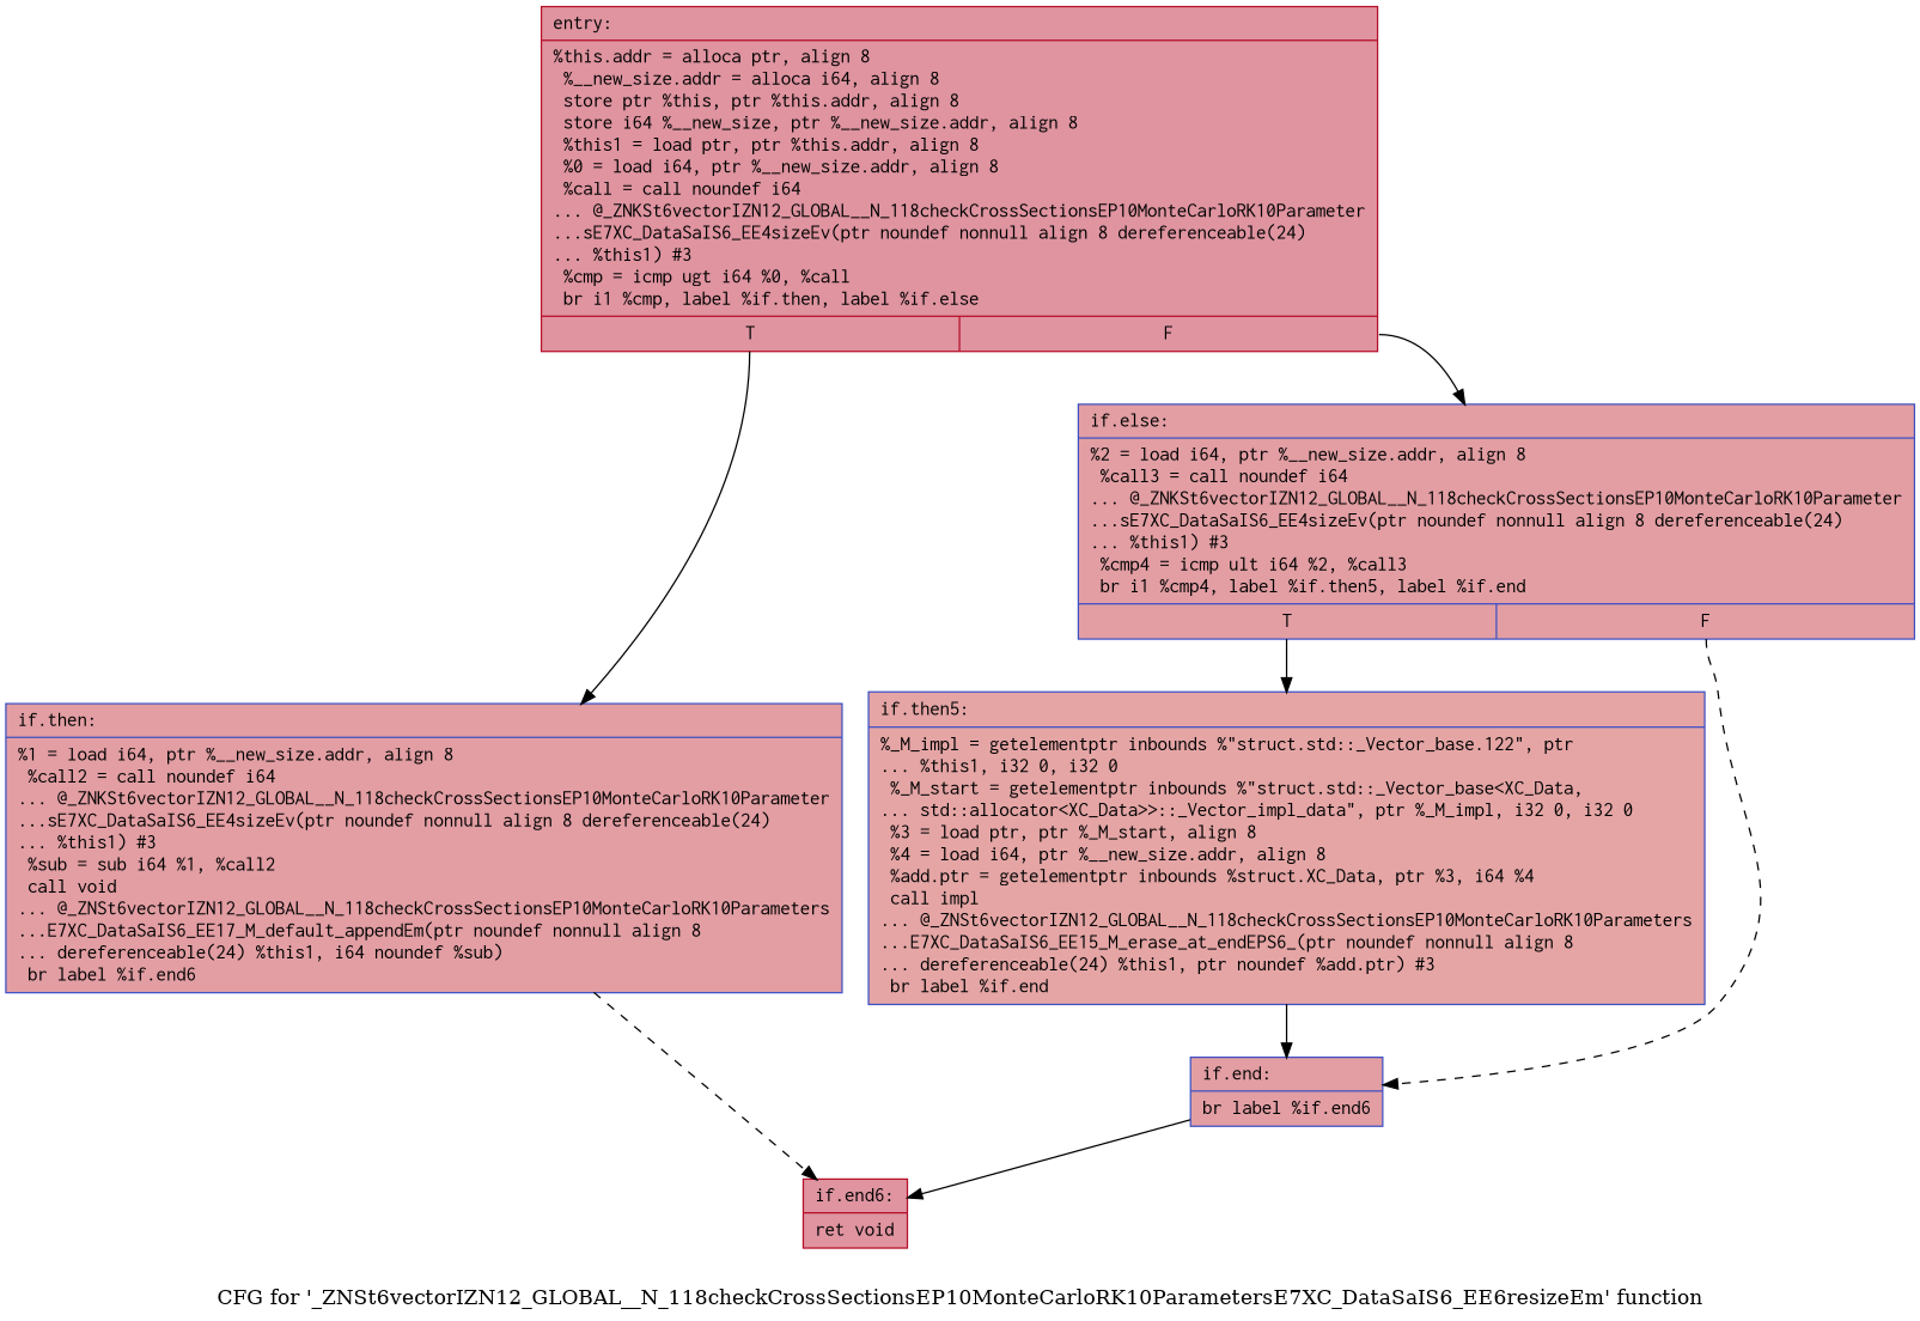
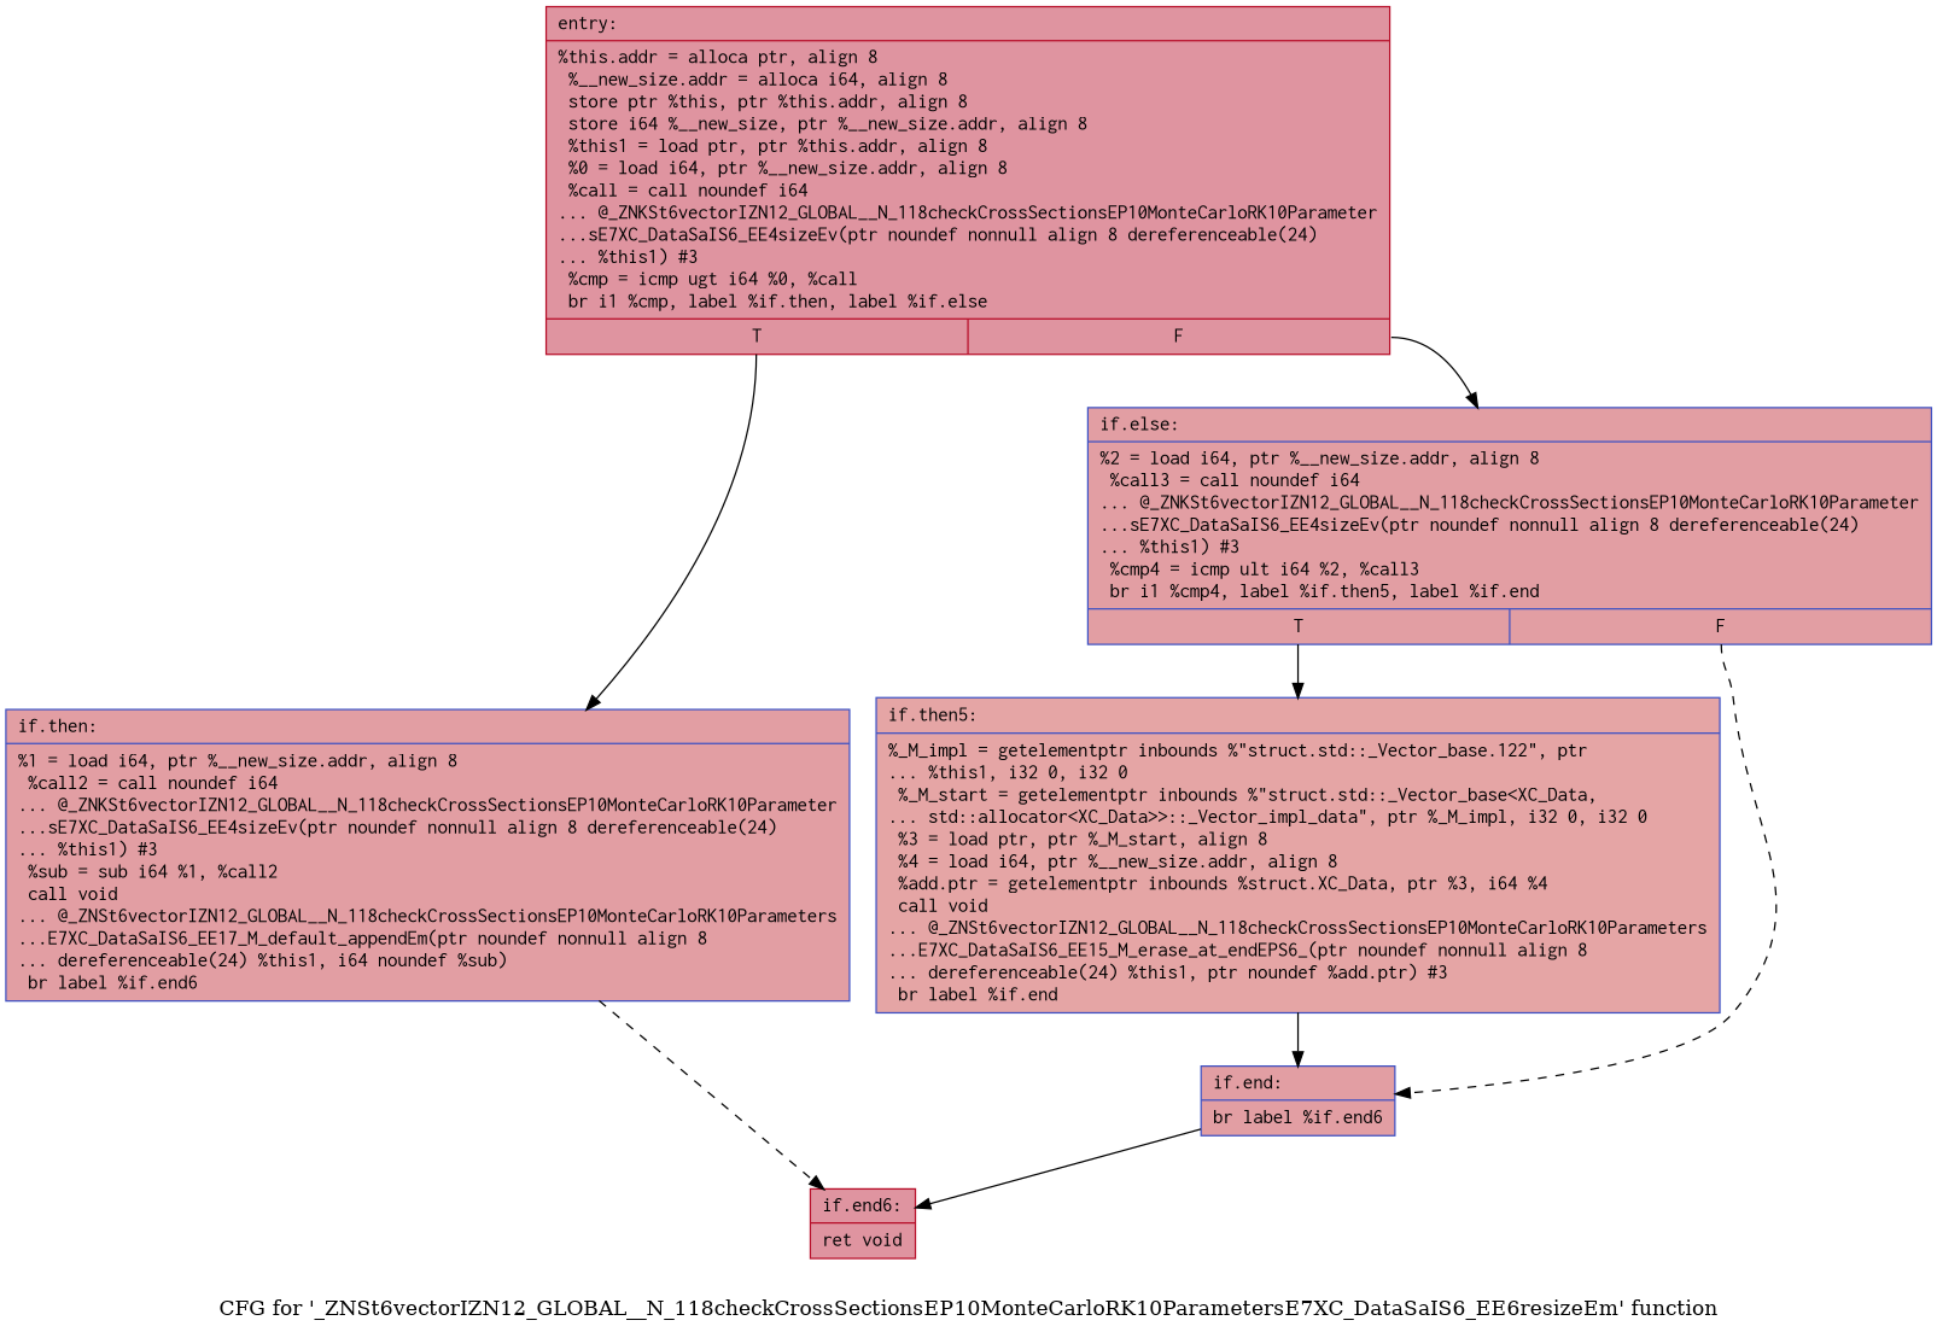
  digraph {
    label="CFG for '_ZNSt6vectorIZN12_GLOBAL__N_118checkCrossSectionsEP10MonteCarloRK10ParametersE7XC_DataSaIS6_EE6resizeEm' function"
    node [color="#3d50c3ff" fillcolor="#be242e70" fontname=Courier shape=record style=filled]
    edge [style=solid]
    n1 [color="#b70d28ff" fillcolor="#b70d2870" label="{entry:\l|  %this.addr = alloca ptr, align 8\l  %__new_size.addr = alloca i64, align 8\l  store ptr %this, ptr %this.addr, align 8\l  store i64 %__new_size, ptr %__new_size.addr, align 8\l  %this1 = load ptr, ptr %this.addr, align 8\l  %0 = load i64, ptr %__new_size.addr, align 8\l  %call = call noundef i64\l... @_ZNKSt6vectorIZN12_GLOBAL__N_118checkCrossSectionsEP10MonteCarloRK10Parameter\l...sE7XC_DataSaIS6_EE4sizeEv(ptr noundef nonnull align 8 dereferenceable(24)\l... %this1) #3\l  %cmp = icmp ugt i64 %0, %call\l  br i1 %cmp, label %if.then, label %if.else\l|{<s0>T|<s1>F}}"]
    n2 [label="{if.then:\l|  %1 = load i64, ptr %__new_size.addr, align 8\l  %call2 = call noundef i64\l... @_ZNKSt6vectorIZN12_GLOBAL__N_118checkCrossSectionsEP10MonteCarloRK10Parameter\l...sE7XC_DataSaIS6_EE4sizeEv(ptr noundef nonnull align 8 dereferenceable(24)\l... %this1) #3\l  %sub = sub i64 %1, %call2\l  call void\l... @_ZNSt6vectorIZN12_GLOBAL__N_118checkCrossSectionsEP10MonteCarloRK10Parameters\l...E7XC_DataSaIS6_EE17_M_default_appendEm(ptr noundef nonnull align 8\l... dereferenceable(24) %this1, i64 noundef %sub)\l  br label %if.end6\l}"]
    n3 [label="{if.else:\l|  %2 = load i64, ptr %__new_size.addr, align 8\l  %call3 = call noundef i64\l... @_ZNKSt6vectorIZN12_GLOBAL__N_118checkCrossSectionsEP10MonteCarloRK10Parameter\l...sE7XC_DataSaIS6_EE4sizeEv(ptr noundef nonnull align 8 dereferenceable(24)\l... %this1) #3\l  %cmp4 = icmp ult i64 %2, %call3\l  br i1 %cmp4, label %if.then5, label %if.end\l|{<s0>T|<s1>F}}"]
    n4 [color="#b70d28ff" fillcolor="#b70d2870" label="{if.end6:\l|  ret void\l}"]
-   n5 [fillcolor="#c5333470" label="{if.then5:\l|  %_M_impl = getelementptr inbounds %\"struct.std::_Vector_base.122\", ptr\l... %this1, i32 0, i32 0\l  %_M_start = getelementptr inbounds %\"struct.std::_Vector_base\<XC_Data,\l... std::allocator\<XC_Data\>\>::_Vector_impl_data\", ptr %_M_impl, i32 0, i32 0\l  %3 = load ptr, ptr %_M_start, align 8\l  %4 = load i64, ptr %__new_size.addr, align 8\l  %add.ptr = getelementptr inbounds %struct.XC_Data, ptr %3, i64 %4\l  call impl\l... @_ZNSt6vectorIZN12_GLOBAL__N_118checkCrossSectionsEP10MonteCarloRK10Parameters\l...E7XC_DataSaIS6_EE15_M_erase_at_endEPS6_(ptr noundef nonnull align 8\l... dereferenceable(24) %this1, ptr noundef %add.ptr) #3\l  br label %if.end\l}"]
+   n5 [fillcolor="#c5333470" label="{if.then5:\l|  %_M_impl = getelementptr inbounds %\"struct.std::_Vector_base.122\", ptr\l... %this1, i32 0, i32 0\l  %_M_start = getelementptr inbounds %\"struct.std::_Vector_base\<XC_Data,\l... std::allocator\<XC_Data\>\>::_Vector_impl_data\", ptr %_M_impl, i32 0, i32 0\l  %3 = load ptr, ptr %_M_start, align 8\l  %4 = load i64, ptr %__new_size.addr, align 8\l  %add.ptr = getelementptr inbounds %struct.XC_Data, ptr %3, i64 %4\l  call void\l... @_ZNSt6vectorIZN12_GLOBAL__N_118checkCrossSectionsEP10MonteCarloRK10Parameters\l...E7XC_DataSaIS6_EE15_M_erase_at_endEPS6_(ptr noundef nonnull align 8\l... dereferenceable(24) %this1, ptr noundef %add.ptr) #3\l  br label %if.end\l}"]
    n6 [label="{if.end:\l|  br label %if.end6\l}"]
    n1 -> n2 [tailport=s0]
    n1 -> n3 [tailport=s1]
    n2 -> n4 [style=dashed]
    n3 -> n5 [tailport=s0]
    n3 -> n6 [tailport=s1 style=dashed]
    n5 -> n6
    n6 -> n4
  }
